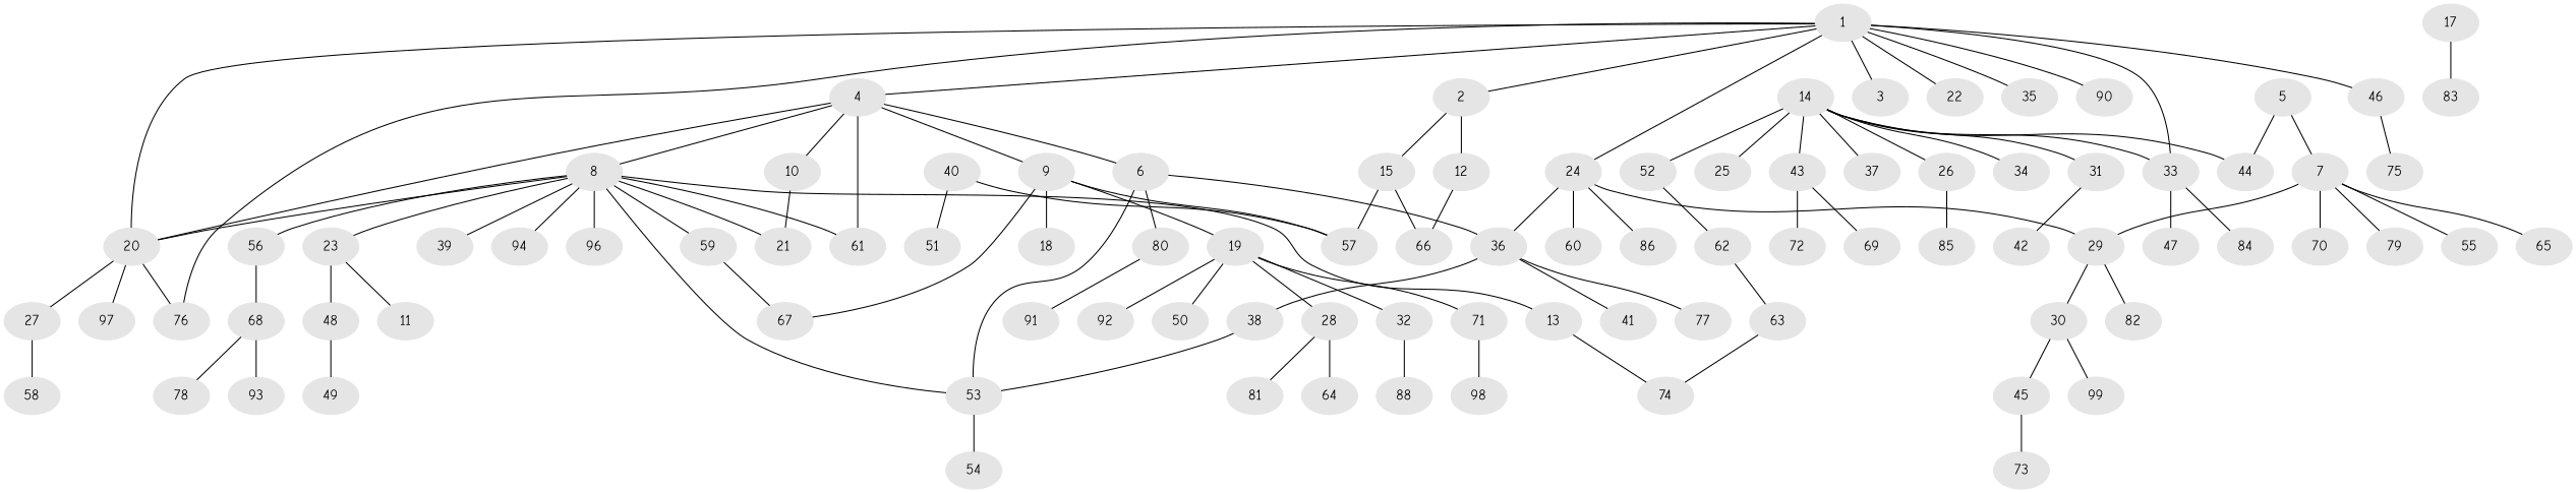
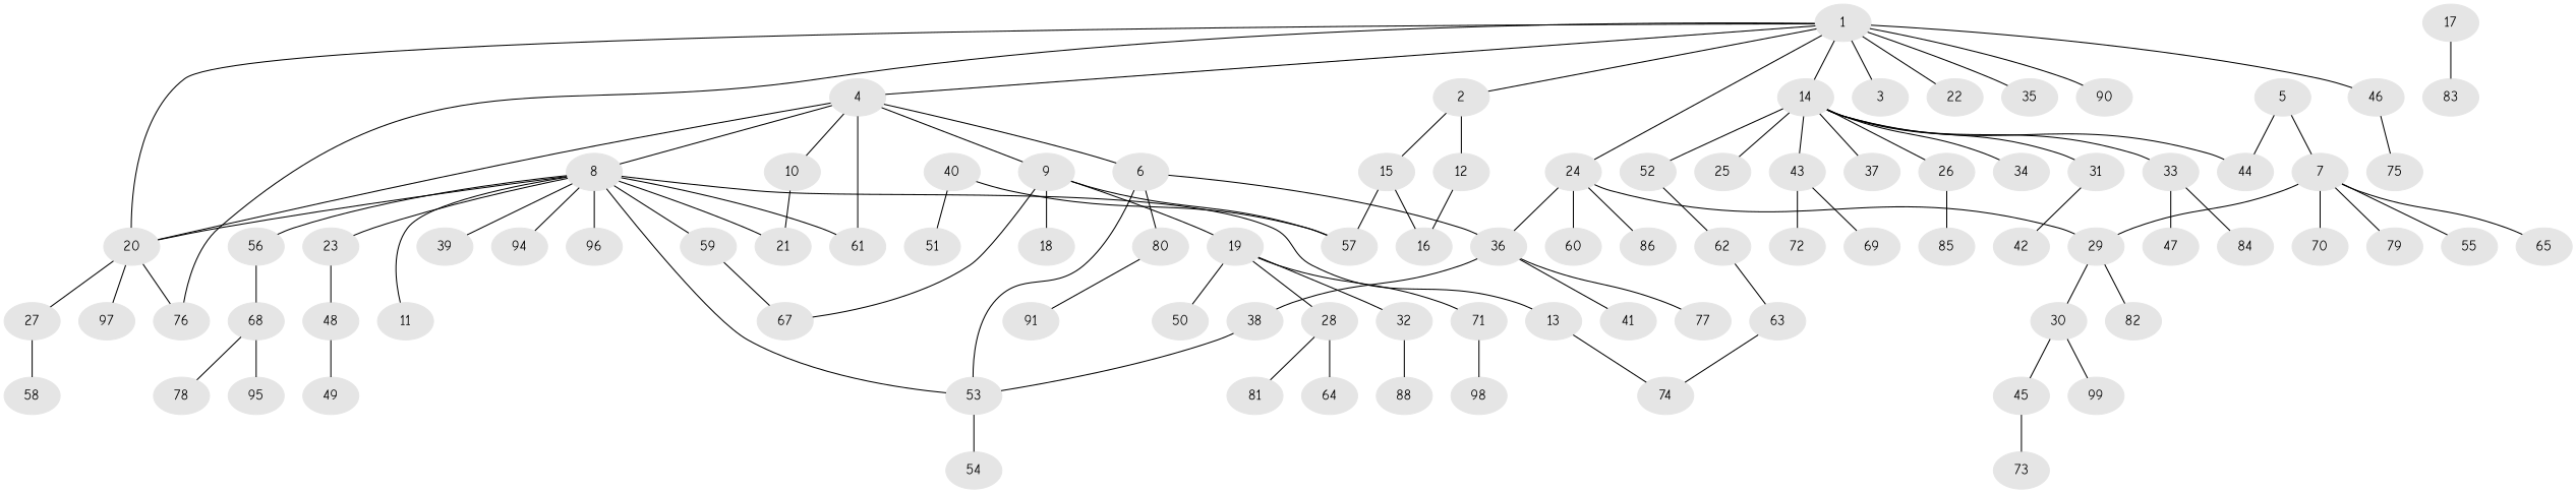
  graph {
    fontname="Comic Neue"
    node [color=gray90 fontname="Comic Neue" style=filled]
    edge [fontname="Comic Neue"]
    1
    2
    3
    4
    14
    20
    22
    24
    35
    46
    76
    90
    12
    15
    6
    8
    9
    10
    61
    44
    34
    25
    26
    31
    33
    37
    43
    52
    27
    97
    36
    29
    60
    86
    75
    5
    7
-   66
+   66 [label=16]
    57
    53
    80
    11
    13
    23
    39
    56
    59
    94
    96
    21
    18
    19
    67
    55
    65
    70
    79
    38
    41
    77
    54
    91
    30
    82
    74
    48
    68
    28
    32
    50
    71
-   92
    40
    51
    85
    42
    47
    84
    69
    72
    62
    17
    83
    64
    81
    88
    98
    58
    49
    45
    99
    73
    63
    78
-   93
+   93 [label=95]
    1 -- 2
    1 -- 3
    1 -- 4
-   1 -- 33
+   1 -- 14
    1 -- 20
    1 -- 22
    1 -- 24
    1 -- 35
    1 -- 46
    1 -- 76
    1 -- 90
    2 -- 12
    2 -- 15
    4 -- 20
    4 -- 6
    4 -- 8
    4 -- 9
    4 -- 10
    4 -- 61
    14 -- 44
    14 -- 34
    14 -- 25
    14 -- 26
    14 -- 31
    14 -- 33
    14 -- 37
    14 -- 43
    14 -- 52
    20 -- 76
    20 -- 27
    20 -- 97
    24 -- 36
    24 -- 29
    24 -- 60
    24 -- 86
    46 -- 75
    12 -- 66
    15 -- 66
    15 -- 57
    6 -- 36
    6 -- 53
    6 -- 80
    8 -- 20
    8 -- 61
    8 -- 53
-   23 -- 11
+   8 -- 11
    8 -- 13
    8 -- 23
    8 -- 39
    8 -- 56
    8 -- 59
    8 -- 94
    8 -- 96
    8 -- 21
    9 -- 57
    9 -- 18
    9 -- 19
    9 -- 67
    10 -- 21
    26 -- 85
    31 -- 42
    33 -- 47
    33 -- 84
    43 -- 69
    43 -- 72
    52 -- 62
    27 -- 58
    36 -- 38
    36 -- 41
    36 -- 77
    29 -- 30
    29 -- 82
    5 -- 44
    5 -- 7
    7 -- 29
    7 -- 55
    7 -- 65
    7 -- 70
    7 -- 79
    53 -- 54
    80 -- 91
    13 -- 74
    23 -- 48
    56 -- 68
    59 -- 67
    19 -- 28
    19 -- 32
    19 -- 50
    19 -- 71
-   19 -- 92
    38 -- 53
    30 -- 45
    30 -- 99
    48 -- 49
    68 -- 78
    68 -- 93
    28 -- 64
    28 -- 81
    32 -- 88
    71 -- 98
    40 -- 57
    40 -- 51
    62 -- 63
    17 -- 83
    45 -- 73
    63 -- 74
  }
